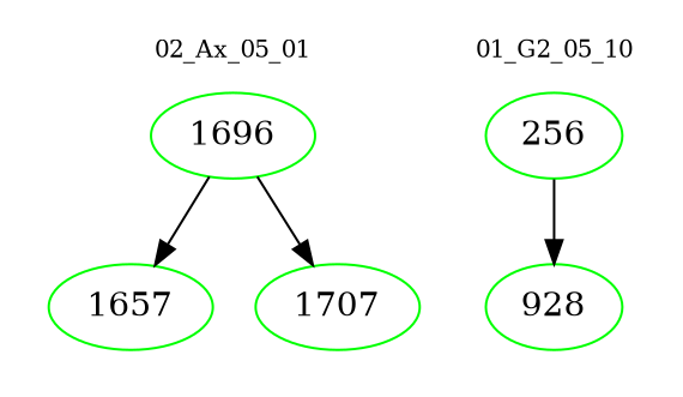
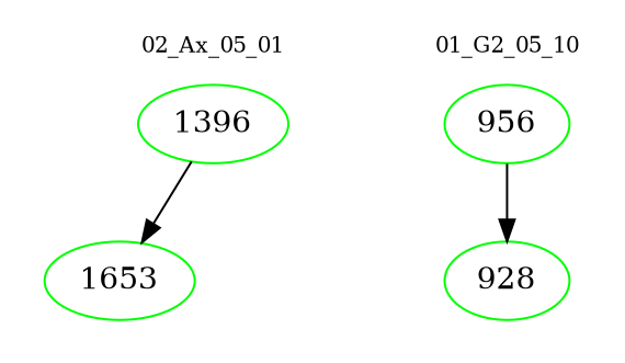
  digraph {
    node [color=green]
    edge [color=black]
-   n1 [label=1696]
-   n2 [label=1657]
-   n3 [label=1707]
-   n4 [label=256]
+   n1 [label=1396]
+   n2 [label=1653]
+   n4 [label=956]
    n5 [label=928]
    subgraph cluster_1 {
      color=white
      fontsize=10
      label="02_Ax_05_01"
      n1
      n2
-     n3
    }
    subgraph cluster_2 {
      color=white
      fontsize=10
      label="01_G2_05_10"
      n4
      n5
    }
    n1 -> n2
-   n1 -> n3
    n4 -> n5
  }
